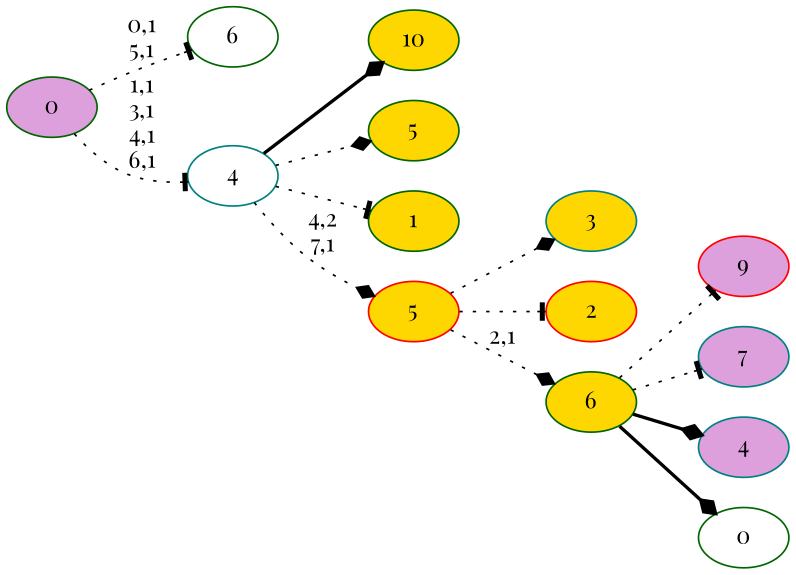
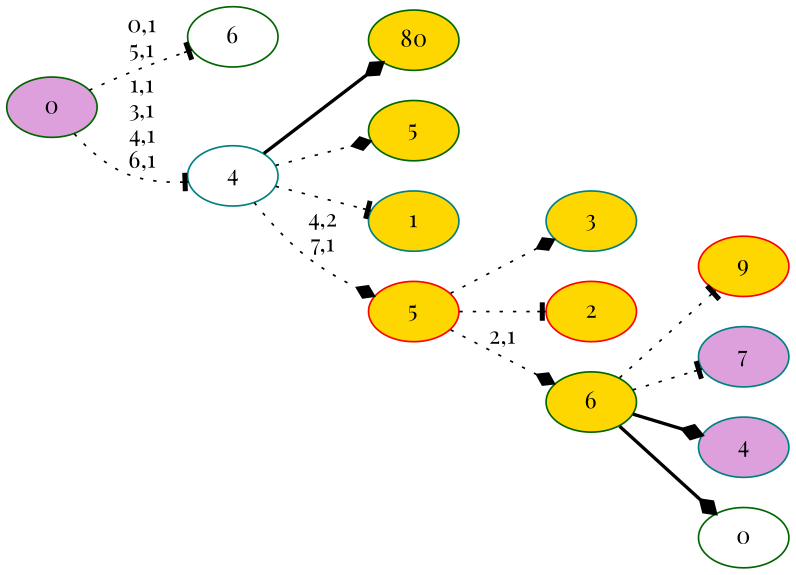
  digraph {
    fontname="Playfair Display"
    rankdir=LR
    node [color=darkgreen fillcolor=gold fontname="Playfair Display" style=filled]
    edge [arrowhead=diamond fontname="Playfair Display" style=dotted]
-   n1 [label=10]
-   n2 [color=red fillcolor=plum label=9]
+   n1 [label=80]
+   n2 [color=red label=9]
    n3 [color=teal fillcolor=plum label=7]
    n4 [fillcolor=white label=6]
    n5 [label=5]
    n6 [color=teal fillcolor=plum label=4]
    n7 [color=teal label=3]
    n8 [color=red label=2]
-   n9 [label=1]
+   n9 [color=teal label=1]
    n10 [fillcolor=white label=0]
    6
    5 [color=red]
    4 [color=teal fillcolor=white]
    0 [fillcolor=plum]
    6 -> n2 [arrowhead=tee]
    6 -> n3 [arrowhead=tee]
    6 -> n6 [style=bold]
    6 -> n10 [style=bold]
    5 -> n7
    5 -> n8 [arrowhead=tee]
    5 -> 6 [label="2,1"]
    4 -> n1 [style=bold]
    4 -> n5
    4 -> n9 [arrowhead=tee]
    4 -> 5 [label="4,2\n7,1"]
    0 -> n4 [arrowhead=tee label="0,1\n5,1"]
    0 -> 4 [arrowhead=tee label="1,1\n3,1\n4,1\n6,1"]
  }
